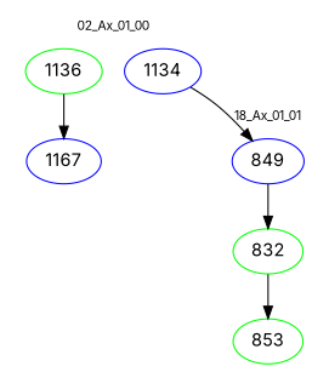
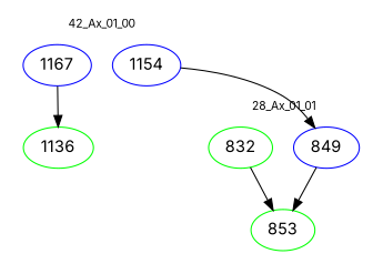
  digraph {
    fontname=Inter
    node [color=blue fontname=Inter]
    edge [color=black fontname=Inter]
    n1 [label=849]
    n2 [color=green label=832]
    n3 [color=green label=853]
-   n4 [label=1134]
+   n4 [label=1154]
    n5 [color=green label=1136]
    n6 [label=1167]
    subgraph cluster_1 {
      color=white
      fontsize=10
-     label="18_Ax_01_01"
+     label="28_Ax_01_01"
      n1
      n2
      n3
    }
    subgraph cluster_2 {
      color=white
      fontsize=10
-     label="02_Ax_01_00"
+     label="42_Ax_01_00"
      n4
      n5
      n6
    }
-   n1 -> n2
+   n1 -> n3
    n2 -> n3
    n4 -> n1
-   n5 -> n6
+   n6 -> n5
  }
